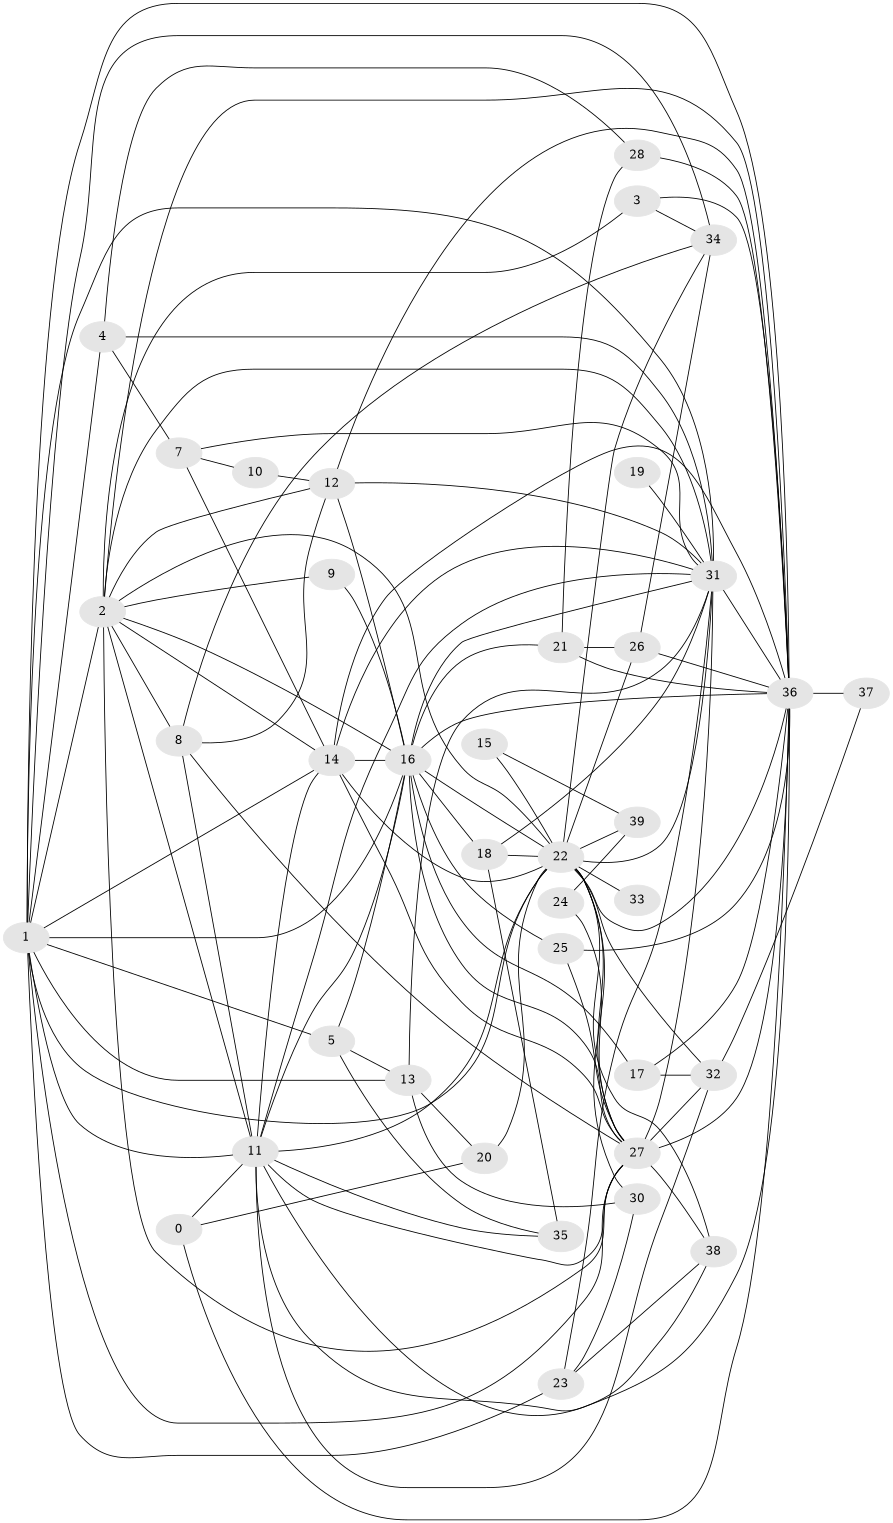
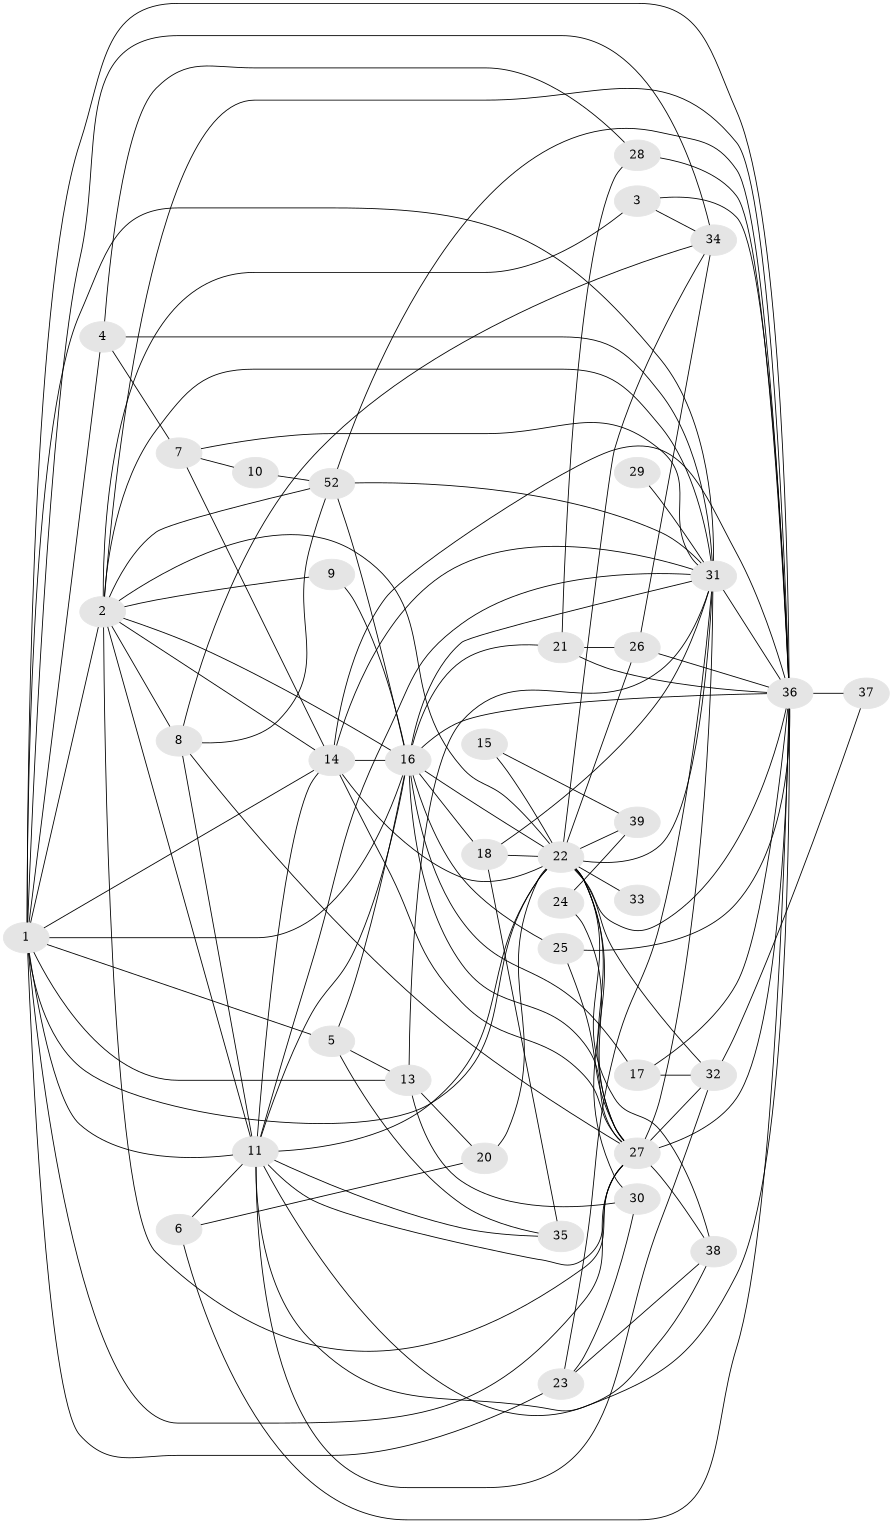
  graph {
    rankdir=LR
    node [color=gray90 style=filled]
    edge [weight=1.0]
    1
    2
    4
    5
    11
    13
    14
    16
    22
    23
    27
    31
    34
    36
    3
    8
    9
-   12
+   12 [label=52]
    7
    28
    35
    32
    38
    20
    30
    17
    18
    21
    25
    39
    26
    33
    37
    10
-   6 [label=0]
+   6
    15
-   19
+   19 [label=29]
    24
    1 -- 2
    1 -- 4
    1 -- 5
    1 -- 11 [weight=2.0]
    1 -- 13
    1 -- 14 [weight=2.0]
    1 -- 16
    1 -- 22
    1 -- 23
    1 -- 27
    1 -- 31
    1 -- 34
    1 -- 36
    2 -- 11 [weight=2.0]
    2 -- 14 [weight=2.0]
    2 -- 16
    2 -- 22
    2 -- 27
    2 -- 31
    2 -- 36 [weight=2.0]
    2 -- 3
    2 -- 8
    2 -- 9
    2 -- 12
    4 -- 31 [weight=2.0]
    4 -- 7
    4 -- 28
    5 -- 13
    5 -- 16
    5 -- 35
    11 -- 14 [weight=3.0]
    11 -- 16 [weight=2.0]
    11 -- 22
    11 -- 27 [weight=2.0]
    11 -- 31
    11 -- 36
    11 -- 35
    11 -- 32
    11 -- 38
    13 -- 31
    13 -- 20
    13 -- 30
    14 -- 16 [weight=3.0]
    14 -- 22 [weight=2.0]
    14 -- 27 [weight=3.0]
    14 -- 31 [weight=2.0]
    14 -- 36 [weight=2.0]
    16 -- 22
    16 -- 27
    16 -- 31 [weight=3.0]
    16 -- 36
    16 -- 17
    16 -- 18
    16 -- 21
    16 -- 25
    22 -- 27
    22 -- 31
    22 -- 34
    22 -- 36 [weight=2.0]
    22 -- 32
    22 -- 38
    22 -- 30
    22 -- 39 [weight=2.0]
    22 -- 26
    22 -- 33
    23 -- 31
    23 -- 38
    23 -- 30
    27 -- 31
    27 -- 36
    27 -- 32
    27 -- 38
    31 -- 36
    36 -- 37 [weight=2.0]
    3 -- 34
    3 -- 36
    8 -- 11
    8 -- 27
    8 -- 34
    8 -- 12
    9 -- 16 [weight=2.0]
    12 -- 16
    12 -- 31
    12 -- 36
    7 -- 14
    7 -- 31
    7 -- 10
    28 -- 36
    32 -- 37
    20 -- 22
    17 -- 36
    17 -- 32
    18 -- 22
    18 -- 31
    18 -- 35
    21 -- 36
    21 -- 28
    21 -- 26
    25 -- 27
    25 -- 36
    26 -- 34
    26 -- 36
    10 -- 12
    6 -- 11
    6 -- 36
    6 -- 20
    15 -- 22
    15 -- 39
    19 -- 31
    24 -- 27
    24 -- 39
  }
